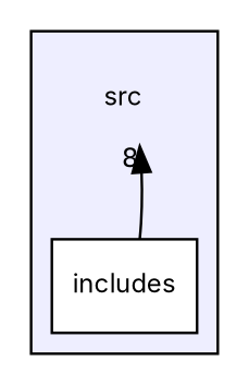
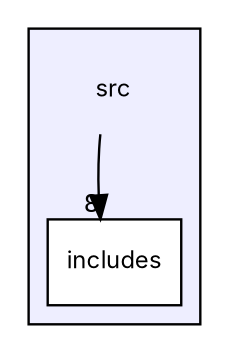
  digraph {
    compound=true
    fontname=Inter
    node [fontname=Inter fontsize=10]
    n1 [label=src shape=plaintext]
    n2 [color=black fillcolor=white label=includes shape=box style=filled]
    subgraph cluster_1 {
      bgcolor="#eeeeff"
      pencolor=black
      n1
      n2
    }
-   n2 -> n1 [headlabel=8 labeldistance=1.5 labelfontname=Helvetica labelfontsize=10 fontname=Inter]
+   n1 -> n2 [headlabel=8 labeldistance=1.5 labelfontname=Helvetica labelfontsize=10 fontname=Inter]
  }
